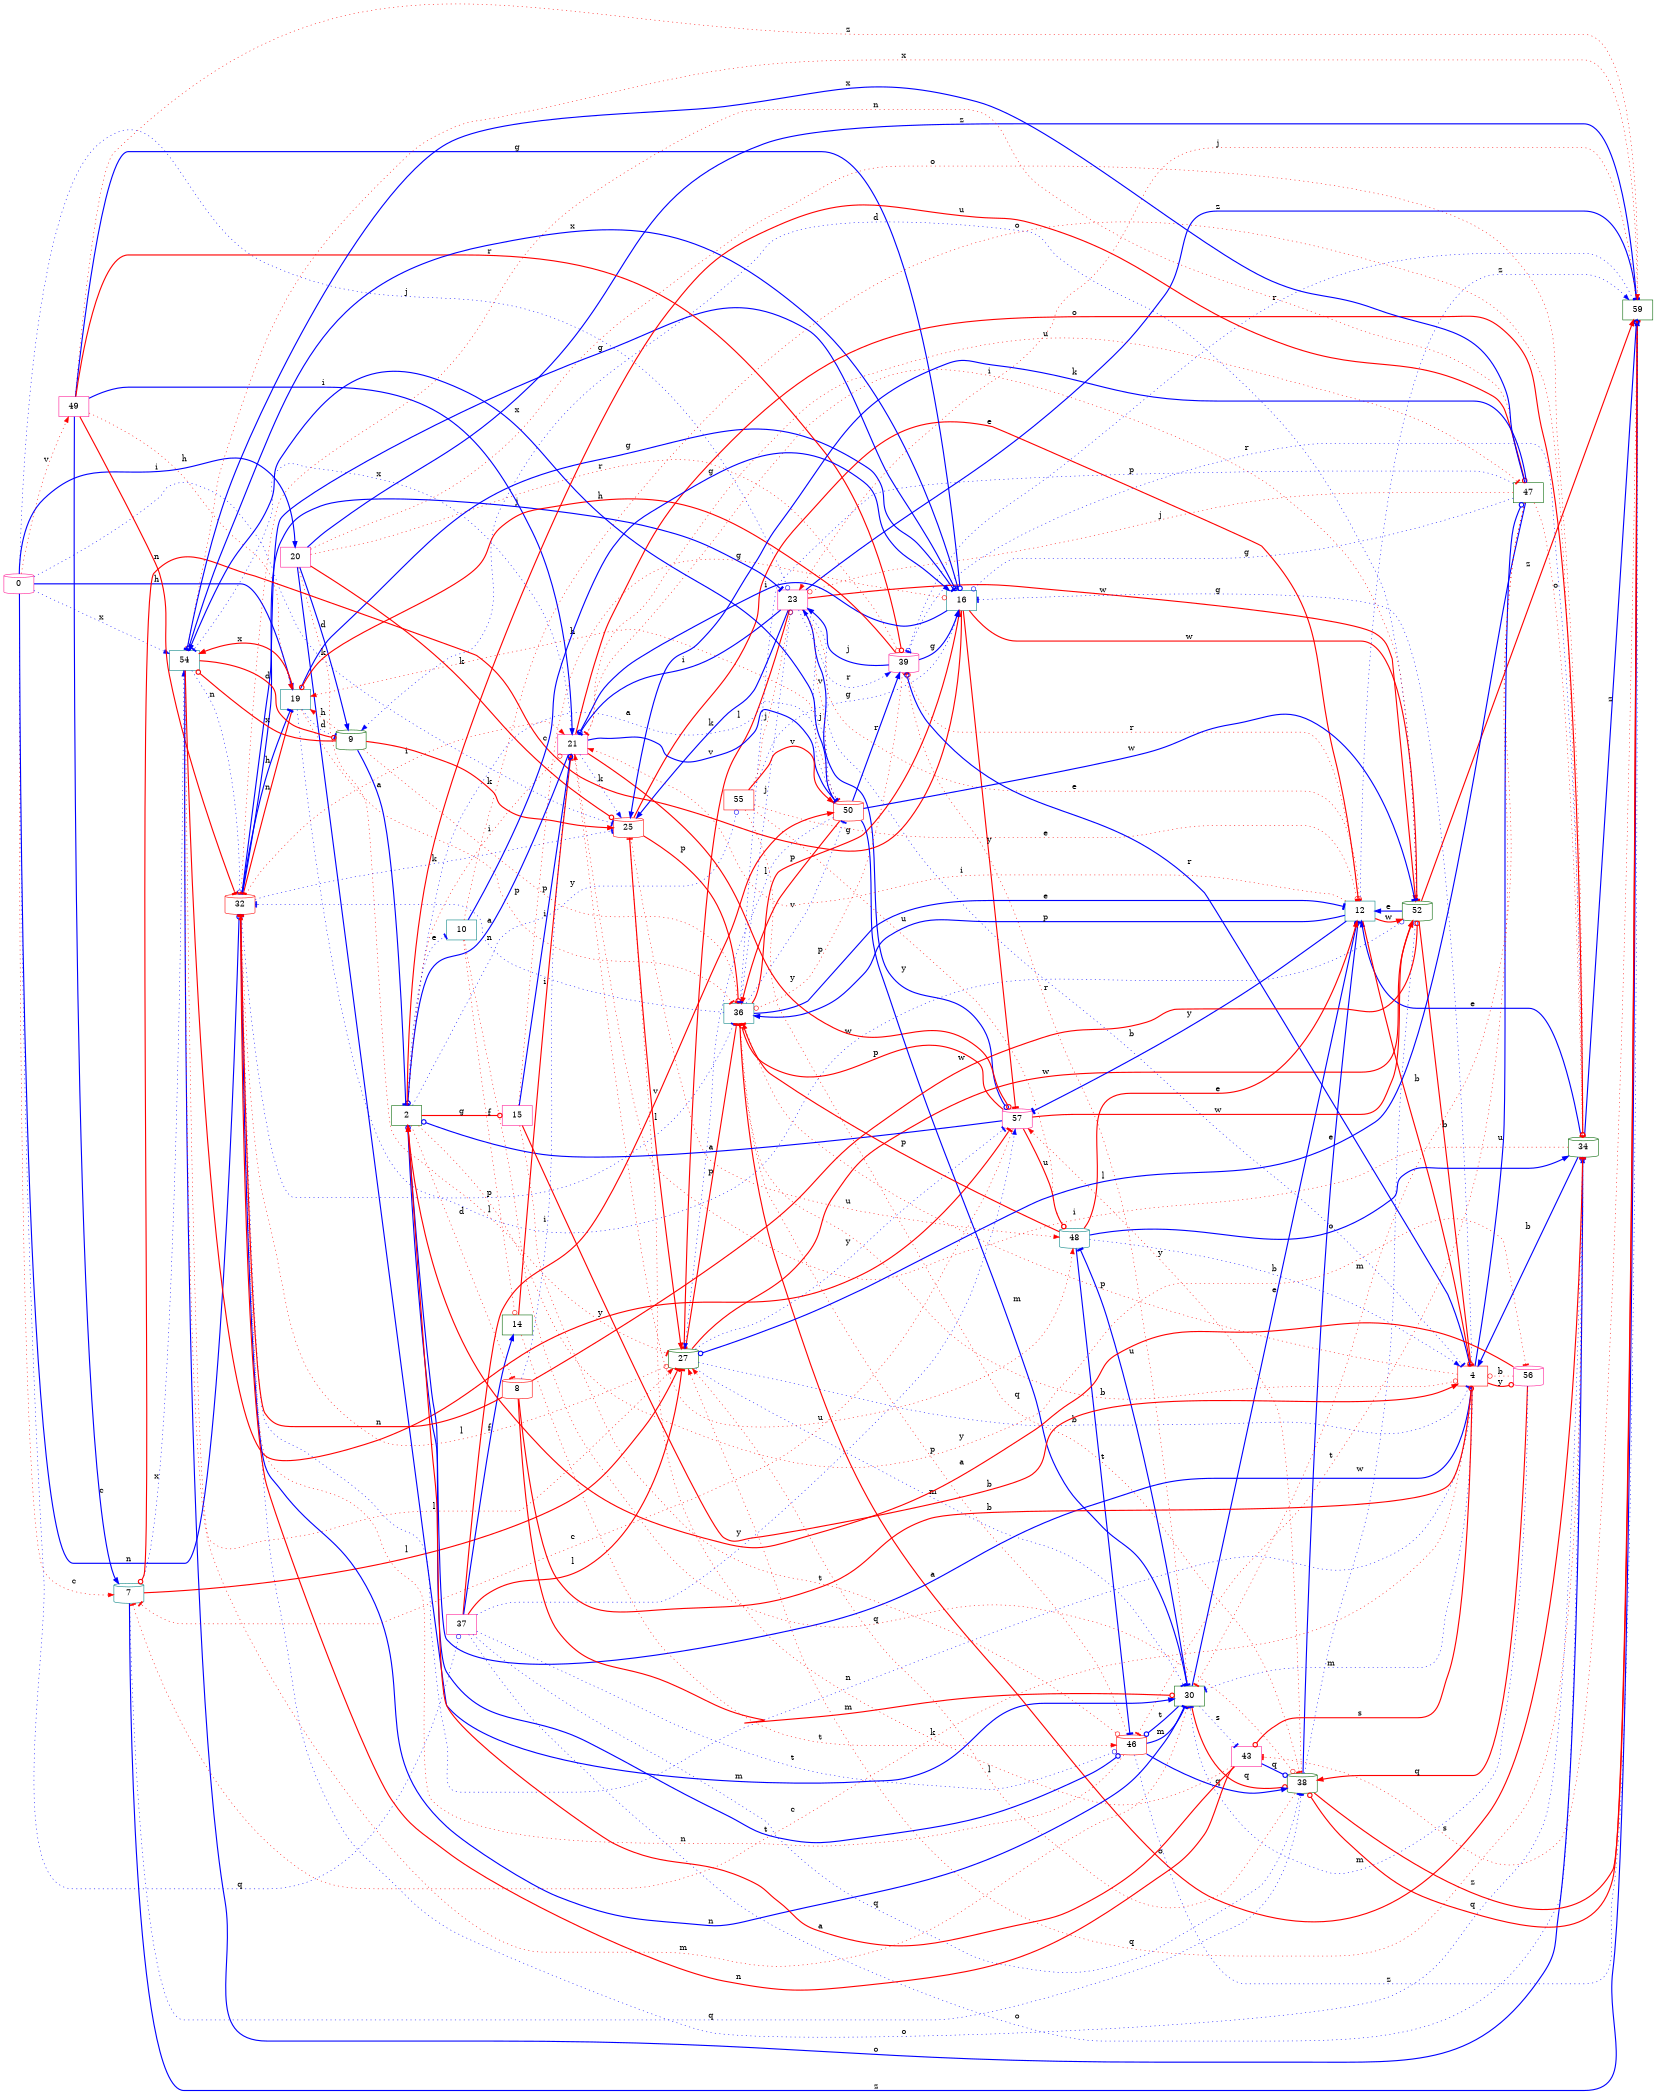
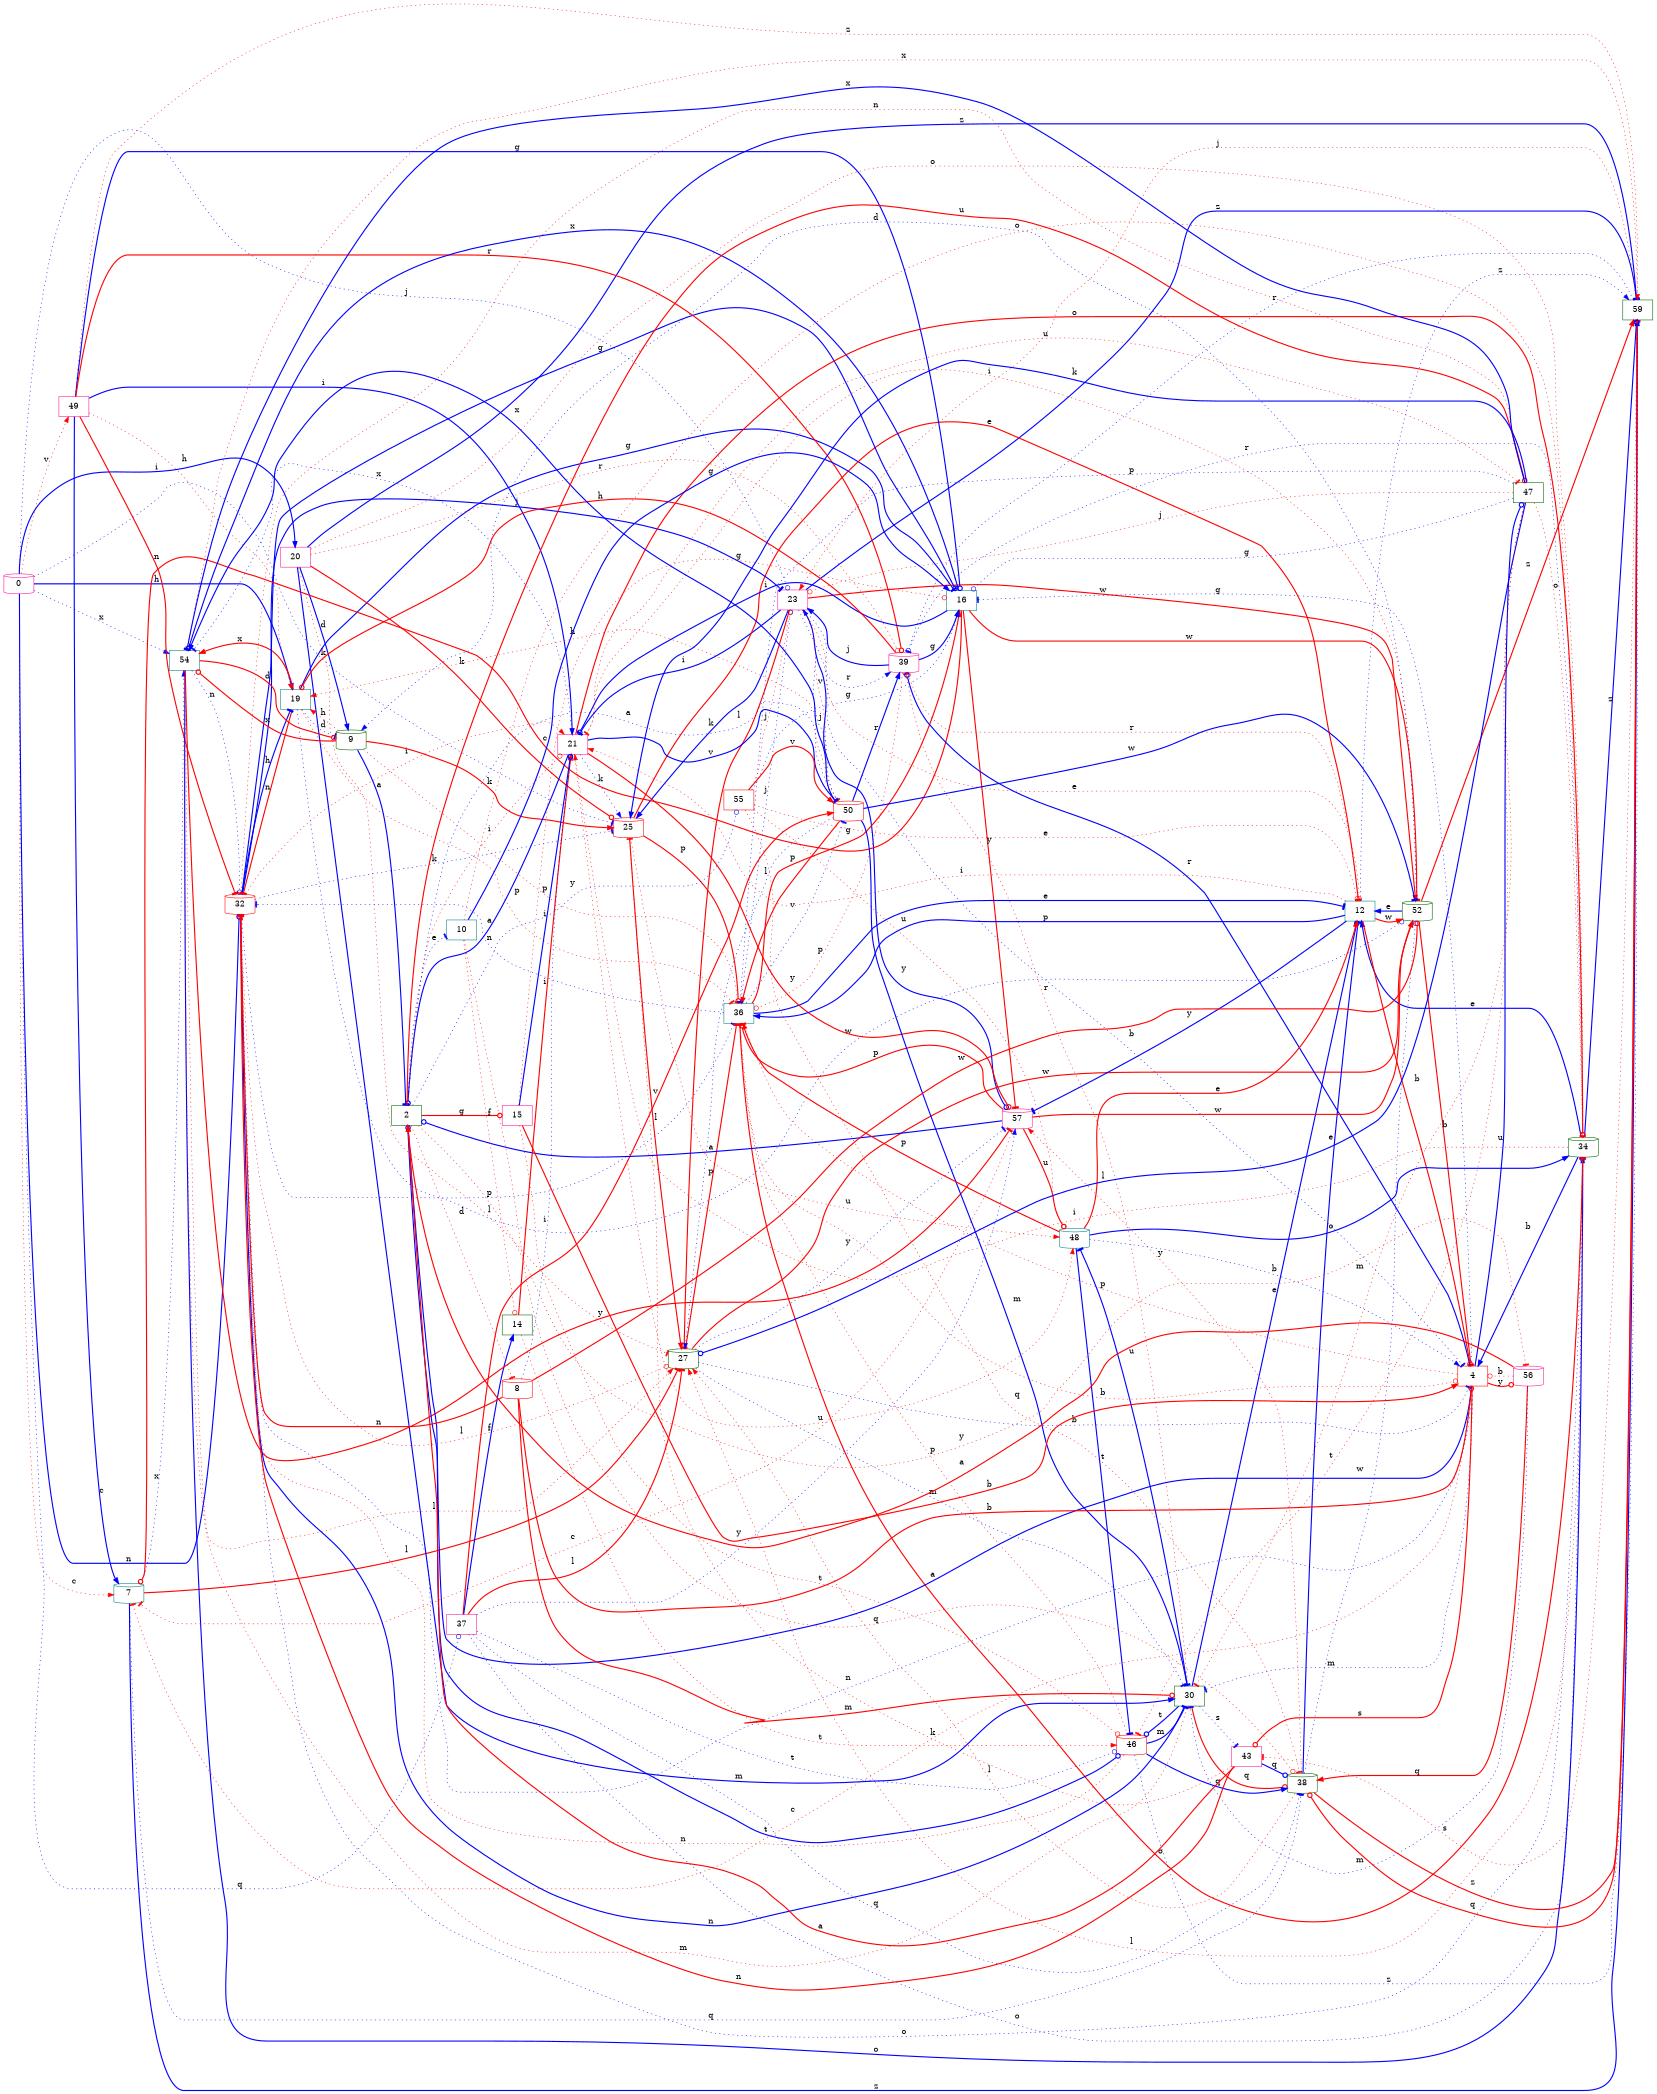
  strict digraph {
    rankdir=LR
    node [color=deeppink shape=box]
    edge [arrowhead=tee color=red style=bold]
    0 [shape=cylinder]
    7 [color=teal shape=cylinder]
    19 [color=teal]
    20
    23
    25 [color=red shape=cylinder]
    32 [color=red shape=cylinder]
    37
    49
    54 [color=teal]
    27 [color=darkgreen shape=cylinder]
    38 [color=darkgreen shape=cylinder]
    59 [color=darkgreen]
    16 [color=teal]
    36 [color=teal]
    52 [color=darkgreen shape=cylinder]
    9 [color=darkgreen shape=cylinder]
    34 [color=darkgreen shape=cylinder]
    30 [color=darkgreen]
    39 [shape=cylinder]
    21
    4 [color=red]
    12 [color=teal]
    57 [shape=cylinder]
    50 [color=red shape=cylinder]
    48 [color=teal shape=cylinder]
    46 [color=red shape=cylinder]
    14 [color=darkgreen]
    2 [color=darkgreen]
    8 [color=red shape=cylinder]
    10 [color=teal]
    15
    47 [color=darkgreen]
    55 [color=red]
    56 [shape=cylinder]
    43
    0 -> 7 [arrowhead=normal label=c style=dotted]
    0 -> 19 [arrowhead=normal color=blue label=h]
    0 -> 20 [arrowhead=normal color=blue label=i]
    0 -> 23 [arrowhead=odot color=blue label=j style=dotted]
    0 -> 25 [color=blue label=k style=dotted]
    0 -> 32 [arrowhead=odot color=blue label=n]
    0 -> 37 [arrowhead=odot color=blue label=q style=dotted]
    0 -> 49 [arrowhead=normal label=v style=dotted]
    0 -> 54 [arrowhead=normal color=blue label=x style=dotted]
    7 -> 54 [arrowhead=normal color=blue label=x style=dotted]
    7 -> 27 [label=l]
    7 -> 38 [color=blue label=q style=dotted]
    7 -> 59 [arrowhead=normal color=blue label=z]
    19 -> 32 [label=n]
    19 -> 54 [arrowhead=normal label=x]
    19 -> 16 [color=blue label=g]
    19 -> 36 [label=p style=dotted]
    19 -> 52 [arrowhead=odot color=blue label=w style=dotted]
    19 -> 9 [color=blue label=d style=dotted]
    20 -> 25 [arrowhead=odot label=k]
    20 -> 27 [label=l style=dotted]
    20 -> 59 [color=blue label=z]
    20 -> 9 [arrowhead=normal color=blue label=d]
    20 -> 34 [arrowhead=odot label=o style=dotted]
    20 -> 30 [arrowhead=normal color=blue label=m]
    20 -> 39 [arrowhead=odot label=r style=dotted]
    23 -> 25 [arrowhead=normal color=blue label=k]
    23 -> 27 [label=l]
    23 -> 59 [color=blue label=z]
    23 -> 52 [arrowhead=normal label=w]
    23 -> 39 [arrowhead=normal color=blue label=r style=dotted]
    23 -> 21 [color=blue label=i]
    23 -> 4 [color=blue label=b style=dotted]
    23 -> 12 [arrowhead=odot label=e style=dotted]
    23 -> 57 [arrowhead=odot color=blue label=y]
    23 -> 50 [label=v style=dotted]
    25 -> 27 [arrowhead=normal label=l]
    25 -> 36 [arrowhead=odot label=p]
    25 -> 12 [label=e]
    25 -> 48 [arrowhead=normal label=u style=dotted]
    32 -> 19 [color=blue label=h]
    32 -> 23 [color=blue label=j]
    32 -> 25 [color=blue label=k style=dotted]
    32 -> 27 [arrowhead=odot label=l style=dotted]
    32 -> 16 [arrowhead=odot color=blue label=g]
    32 -> 36 [color=blue label=p style=dotted]
    32 -> 34 [arrowhead=odot color=blue label=o style=dotted]
    32 -> 21 [arrowhead=normal label=i style=dotted]
    37 -> 27 [label=l]
    37 -> 38 [color=blue label=q style=dotted]
    37 -> 34 [arrowhead=normal color=blue label=o style=dotted]
    37 -> 57 [arrowhead=normal color=blue label=y style=dotted]
    37 -> 50 [arrowhead=normal label=v]
    37 -> 46 [arrowhead=odot color=blue label=t style=dotted]
    37 -> 14 [arrowhead=normal color=blue label=f]
    49 -> 7 [arrowhead=normal color=blue label=c]
    49 -> 19 [arrowhead=normal label=h style=dotted]
    49 -> 32 [label=n]
    49 -> 59 [arrowhead=normal label=z style=dotted]
    49 -> 16 [arrowhead=odot color=blue label=g]
    49 -> 39 [arrowhead=odot label=r]
    49 -> 21 [arrowhead=normal color=blue label=i]
    54 -> 32 [arrowhead=odot color=blue label=n style=dotted]
    54 -> 27 [arrowhead=normal label=l style=dotted]
    54 -> 9 [arrowhead=odot label=d]
    54 -> 34 [color=blue label=o]
    54 -> 30 [label=m style=dotted]
    54 -> 57 [label=y]
    27 -> 36 [label=p]
    27 -> 52 [arrowhead=normal label=w]
    27 -> 30 [color=blue label=m style=dotted]
    27 -> 4 [color=blue label=b style=dotted]
    27 -> 57 [color=blue label=y style=dotted]
    38 -> 27 [arrowhead=normal label=l style=dotted]
    38 -> 59 [label=z]
    38 -> 52 [arrowhead=odot color=blue label=w style=dotted]
    38 -> 12 [color=blue label=e]
    38 -> 57 [arrowhead=normal label=y style=dotted]
    59 -> 23 [arrowhead=normal label=j style=dotted]
    59 -> 54 [arrowhead=odot label=x style=dotted]
    59 -> 38 [arrowhead=odot label=q]
    59 -> 39 [arrowhead=odot color=blue label=r style=dotted]
    59 -> 43 [label=s style=dotted]
    16 -> 7 [arrowhead=odot label=c]
    16 -> 54 [arrowhead=odot color=blue label=x]
    16 -> 52 [label=w]
    16 -> 21 [arrowhead=odot color=blue label=i]
    16 -> 57 [label=y]
    36 -> 23 [arrowhead=odot color=blue label=j style=dotted]
    36 -> 32 [color=blue label=n style=dotted]
    36 -> 16 [arrowhead=normal label=g]
    36 -> 34 [label=o]
    36 -> 4 [arrowhead=odot label=b style=dotted]
    36 -> 12 [color=blue label=e]
    36 -> 50 [color=blue label=v style=dotted]
    52 -> 59 [arrowhead=normal label=z]
    52 -> 9 [arrowhead=normal color=blue label=d style=dotted]
    52 -> 21 [label=i style=dotted]
    52 -> 4 [label=b]
    52 -> 12 [arrowhead=normal color=blue label=e]
    9 -> 19 [arrowhead=normal label=h style=dotted]
    9 -> 25 [arrowhead=normal label=k]
    9 -> 54 [arrowhead=odot label=x]
    9 -> 36 [label=p style=dotted]
    9 -> 2 [color=blue label=a]
-   34 -> 27 [arrowhead=normal label=q style=dotted]
+   34 -> 27 [arrowhead=normal label=l style=dotted]
    34 -> 59 [arrowhead=odot color=blue label=z]
    34 -> 39 [color=blue label=r style=dotted]
    34 -> 21 [arrowhead=normal label=i style=dotted]
    34 -> 4 [arrowhead=normal color=blue label=b]
    34 -> 12 [arrowhead=normal color=blue label=e]
    30 -> 32 [color=blue label=n]
    30 -> 38 [arrowhead=odot label=q]
    30 -> 39 [label=r style=dotted]
    30 -> 12 [arrowhead=odot color=blue label=e]
    30 -> 48 [color=blue label=u]
    30 -> 46 [arrowhead=odot color=blue label=t]
    30 -> 43 [color=blue label=s style=dotted]
    39 -> 19 [arrowhead=odot label=h]
    39 -> 23 [arrowhead=normal color=blue label=j]
    39 -> 16 [arrowhead=normal color=blue label=g]
    39 -> 36 [arrowhead=odot label=p style=dotted]
    21 -> 25 [arrowhead=normal color=blue label=k style=dotted]
    21 -> 54 [color=blue label=x style=dotted]
    21 -> 34 [arrowhead=odot label=o]
    21 -> 57 [arrowhead=odot label=y]
    21 -> 50 [color=blue label=v]
    21 -> 48 [arrowhead=normal label=u style=dotted]
    21 -> 2 [arrowhead=odot color=blue label=a]
    21 -> 47 [label=u style=dotted]
    4 -> 7 [label=c style=dotted]
    4 -> 32 [arrowhead=odot color=blue label=n style=dotted]
    4 -> 16 [color=blue label=g style=dotted]
    4 -> 36 [arrowhead=normal label=p style=dotted]
    4 -> 30 [color=blue label=m style=dotted]
    4 -> 39 [arrowhead=odot color=blue label=r]
    4 -> 2 [arrowhead=odot color=blue label=a]
    4 -> 47 [arrowhead=odot color=blue label=u]
    4 -> 56 [arrowhead=odot label=y]
    4 -> 43 [arrowhead=odot label=s]
    12 -> 59 [arrowhead=normal color=blue label=z style=dotted]
    12 -> 36 [arrowhead=normal color=blue label=p]
    12 -> 52 [arrowhead=normal label=w]
    12 -> 39 [arrowhead=odot label=r style=dotted]
    12 -> 21 [arrowhead=normal label=i style=dotted]
    12 -> 4 [arrowhead=odot label=b]
    12 -> 57 [color=blue label=y]
    57 -> 7 [label=c style=dotted]
    57 -> 36 [arrowhead=odot label=p]
    57 -> 52 [arrowhead=normal label=w]
    57 -> 48 [arrowhead=odot label=u]
    57 -> 2 [arrowhead=odot color=blue label=a]
    50 -> 19 [arrowhead=normal label=h style=dotted]
    50 -> 23 [arrowhead=normal color=blue label=j style=dotted]
    50 -> 54 [arrowhead=normal color=blue label=x]
    50 -> 27 [arrowhead=normal color=blue label=l style=dotted]
    50 -> 36 [arrowhead=normal label=p]
    50 -> 52 [color=blue label=w]
    50 -> 30 [color=blue label=m]
    50 -> 39 [arrowhead=normal color=blue label=r]
    50 -> 2 [arrowhead=odot color=blue label=a style=dotted]
    48 -> 36 [label=p]
    48 -> 34 [arrowhead=normal color=blue label=o]
    48 -> 4 [arrowhead=normal color=blue label=b style=dotted]
    48 -> 12 [arrowhead=normal label=e]
    48 -> 46 [color=blue label=t]
    46 -> 32 [arrowhead=normal label=n style=dotted]
    46 -> 38 [arrowhead=normal color=blue label=q]
    46 -> 59 [arrowhead=odot color=blue label=z style=dotted]
    46 -> 36 [label=p style=dotted]
    46 -> 30 [color=blue label=m]
    14 -> 21 [arrowhead=normal label=i]
    14 -> 46 [arrowhead=normal label=t style=dotted]
    2 -> 21 [arrowhead=odot label=i style=dotted]
    2 -> 46 [arrowhead=odot color=blue label=t]
    2 -> 8 [label=d style=dotted]
    2 -> 10 [color=blue label=e style=dotted]
    2 -> 15 [arrowhead=odot label=g]
    2 -> 47 [arrowhead=odot label=u]
    2 -> 55 [arrowhead=odot color=blue label=y style=dotted]
    2 -> 56 [label=y style=dotted]
    8 -> 32 [label=n]
    8 -> 52 [arrowhead=odot label=w]
    8 -> 30 [arrowhead=odot label=m]
    8 -> 21 [arrowhead=odot color=blue label=i style=dotted]
    8 -> 4 [arrowhead=odot label=b]
    10 -> 38 [arrowhead=odot label=q style=dotted]
    10 -> 16 [arrowhead=normal color=blue label=g]
    10 -> 34 [label=o style=dotted]
    10 -> 14 [arrowhead=odot label=f style=dotted]
    15 -> 16 [arrowhead=odot label=g style=dotted]
    15 -> 21 [arrowhead=odot color=blue label=i]
    15 -> 4 [arrowhead=normal label=b]
    15 -> 46 [arrowhead=odot label=t style=dotted]
    47 -> 23 [arrowhead=odot label=j style=dotted]
    47 -> 25 [arrowhead=normal color=blue label=k]
    47 -> 32 [label=n style=dotted]
    47 -> 54 [color=blue label=x]
    47 -> 27 [arrowhead=odot color=blue label=l]
    47 -> 16 [arrowhead=odot color=blue label=g style=dotted]
    47 -> 36 [color=blue label=p style=dotted]
    47 -> 34 [arrowhead=odot label=o style=dotted]
    47 -> 30 [label=m style=dotted]
    47 -> 46 [label=t style=dotted]
    55 -> 23 [arrowhead=odot label=j style=dotted]
    55 -> 38 [label=q style=dotted]
    55 -> 16 [arrowhead=normal color=blue label=g style=dotted]
    55 -> 12 [arrowhead=odot label=e style=dotted]
    55 -> 50 [arrowhead=normal label=v]
    55 -> 48 [arrowhead=odot label=u style=dotted]
    56 -> 38 [arrowhead=normal label=q]
    56 -> 30 [color=blue label=m style=dotted]
    56 -> 4 [arrowhead=odot label=b style=dotted]
    56 -> 2 [arrowhead=normal label=a]
    43 -> 25 [label=k style=dotted]
    43 -> 32 [label=n]
    43 -> 38 [arrowhead=odot color=blue label=q]
    43 -> 2 [arrowhead=normal label=a]
  }
